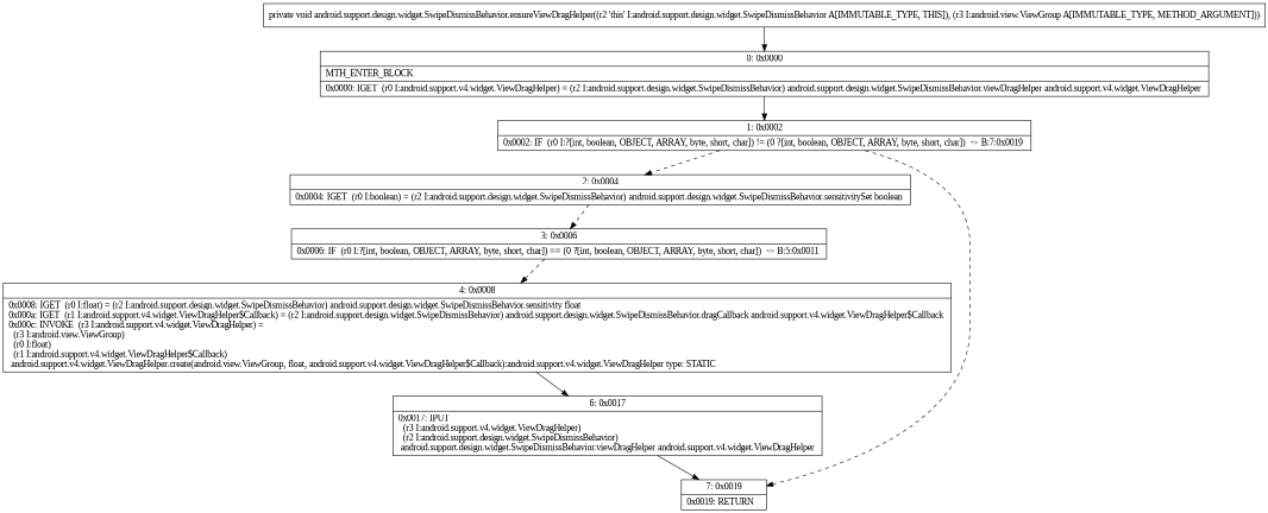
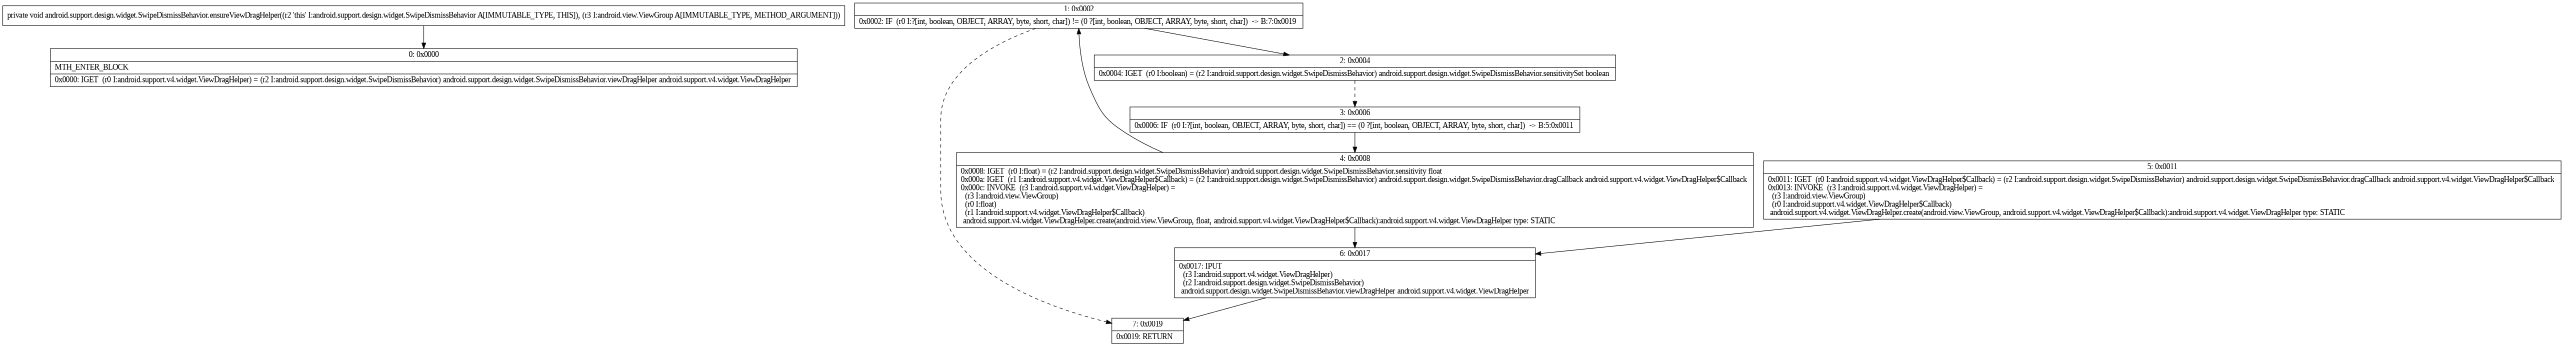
  digraph {
    fontname="Liberation Serif"
    node [fontname="Liberation Serif" shape=record]
    edge [fontname="Liberation Serif"]
    n1 [label="{0\:\ 0x0000|MTH_ENTER_BLOCK\l|0x0000: IGET  (r0 I:android.support.v4.widget.ViewDragHelper) = (r2 I:android.support.design.widget.SwipeDismissBehavior) android.support.design.widget.SwipeDismissBehavior.viewDragHelper android.support.v4.widget.ViewDragHelper \l}"]
    n2 [label="{1\:\ 0x0002|0x0002: IF  (r0 I:?[int, boolean, OBJECT, ARRAY, byte, short, char]) != (0 ?[int, boolean, OBJECT, ARRAY, byte, short, char])  \-\> B:7:0x0019 \l}"]
    n3 [label="{2\:\ 0x0004|0x0004: IGET  (r0 I:boolean) = (r2 I:android.support.design.widget.SwipeDismissBehavior) android.support.design.widget.SwipeDismissBehavior.sensitivitySet boolean \l}"]
    n4 [label="{7\:\ 0x0019|0x0019: RETURN   \l}"]
    n5 [label="{3\:\ 0x0006|0x0006: IF  (r0 I:?[int, boolean, OBJECT, ARRAY, byte, short, char]) == (0 ?[int, boolean, OBJECT, ARRAY, byte, short, char])  \-\> B:5:0x0011 \l}"]
    n6 [label="{4\:\ 0x0008|0x0008: IGET  (r0 I:float) = (r2 I:android.support.design.widget.SwipeDismissBehavior) android.support.design.widget.SwipeDismissBehavior.sensitivity float \l0x000a: IGET  (r1 I:android.support.v4.widget.ViewDragHelper$Callback) = (r2 I:android.support.design.widget.SwipeDismissBehavior) android.support.design.widget.SwipeDismissBehavior.dragCallback android.support.v4.widget.ViewDragHelper$Callback \l0x000c: INVOKE  (r3 I:android.support.v4.widget.ViewDragHelper) = \l  (r3 I:android.view.ViewGroup)\l  (r0 I:float)\l  (r1 I:android.support.v4.widget.ViewDragHelper$Callback)\l android.support.v4.widget.ViewDragHelper.create(android.view.ViewGroup, float, android.support.v4.widget.ViewDragHelper$Callback):android.support.v4.widget.ViewDragHelper type: STATIC \l}"]
    n7 [label="{6\:\ 0x0017|0x0017: IPUT  \l  (r3 I:android.support.v4.widget.ViewDragHelper)\l  (r2 I:android.support.design.widget.SwipeDismissBehavior)\l android.support.design.widget.SwipeDismissBehavior.viewDragHelper android.support.v4.widget.ViewDragHelper \l}"]
+   n8 [label="{5\:\ 0x0011|0x0011: IGET  (r0 I:android.support.v4.widget.ViewDragHelper$Callback) = (r2 I:android.support.design.widget.SwipeDismissBehavior) android.support.design.widget.SwipeDismissBehavior.dragCallback android.support.v4.widget.ViewDragHelper$Callback \l0x0013: INVOKE  (r3 I:android.support.v4.widget.ViewDragHelper) = \l  (r3 I:android.view.ViewGroup)\l  (r0 I:android.support.v4.widget.ViewDragHelper$Callback)\l android.support.v4.widget.ViewDragHelper.create(android.view.ViewGroup, android.support.v4.widget.ViewDragHelper$Callback):android.support.v4.widget.ViewDragHelper type: STATIC \l}"]
    n9 [label="{private void android.support.design.widget.SwipeDismissBehavior.ensureViewDragHelper((r2 'this' I:android.support.design.widget.SwipeDismissBehavior A[IMMUTABLE_TYPE, THIS]), (r3 I:android.view.ViewGroup A[IMMUTABLE_TYPE, METHOD_ARGUMENT])) }"]
-   n1 -> n2
-   n2 -> n3 [style=dashed]
+   n6 -> n2
+   n2 -> n3 [style=solid]
    n2 -> n4 [style=dashed]
    n3 -> n5 [style=dashed]
-   n5 -> n6 [style=dashed]
+   n5 -> n6 [style=solid]
    n6 -> n7
    n7 -> n4
+   n8 -> n7
    n9 -> n1
  }
